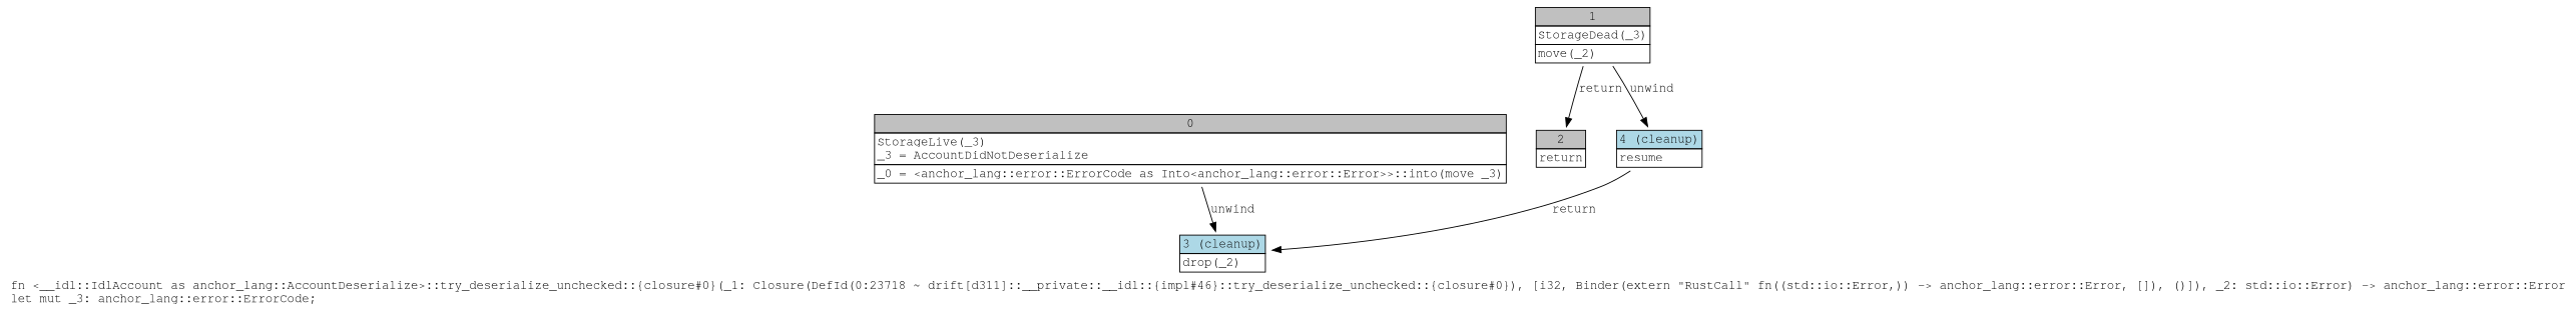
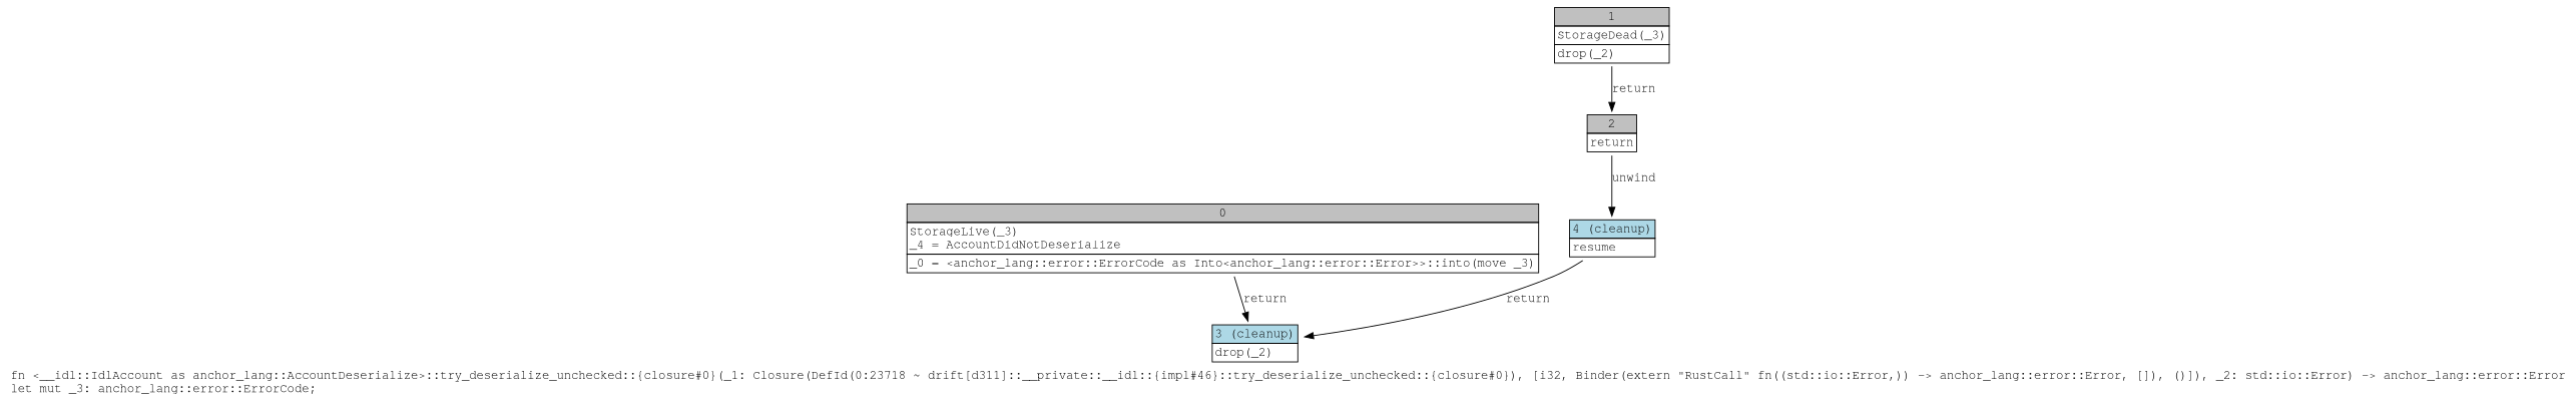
  digraph {
    fontname="Courier, monospace"
    label=<fn &lt;__idl::IdlAccount as anchor_lang::AccountDeserialize&gt;::try_deserialize_unchecked::{closure#0}(_1: Closure(DefId(0:23718 ~ drift[d311]::__private::__idl::{impl#46}::try_deserialize_unchecked::{closure#0}), [i32, Binder(extern &quot;RustCall&quot; fn((std::io::Error,)) -&gt; anchor_lang::error::Error, []), ()]), _2: std::io::Error) -&gt; anchor_lang::error::Error<br align="left"/>let mut _3: anchor_lang::error::ErrorCode;<br align="left"/>>
    node [fontname="Courier, monospace" shape=none]
    edge [fontname="Courier, monospace"]
-   n1 [label=<<table border="0" cellborder="1" cellspacing="0"><tr><td bgcolor="gray" align="center" colspan="1">0</td></tr><tr><td align="left" balign="left">StorageLive(_3)<br/>_3 = AccountDidNotDeserialize<br/></td></tr><tr><td align="left">_0 = &lt;anchor_lang::error::ErrorCode as Into&lt;anchor_lang::error::Error&gt;&gt;::into(move _3)</td></tr></table>>]
+   n1 [label=<<table border="0" cellborder="1" cellspacing="0"><tr><td bgcolor="gray" align="center" colspan="1">0</td></tr><tr><td align="left" balign="left">StorageLive(_3)<br/>_4 = AccountDidNotDeserialize<br/></td></tr><tr><td align="left">_0 = &lt;anchor_lang::error::ErrorCode as Into&lt;anchor_lang::error::Error&gt;&gt;::into(move _3)</td></tr></table>>]
    n2 [label=<<table border="0" cellborder="1" cellspacing="0"><tr><td bgcolor="lightblue" align="center" colspan="1">3 (cleanup)</td></tr><tr><td align="left">drop(_2)</td></tr></table>>]
-   n3 [label=<<table border="0" cellborder="1" cellspacing="0"><tr><td bgcolor="gray" align="center" colspan="1">1</td></tr><tr><td align="left" balign="left">StorageDead(_3)<br/></td></tr><tr><td align="left">move(_2)</td></tr></table>>]
+   n3 [label=<<table border="0" cellborder="1" cellspacing="0"><tr><td bgcolor="gray" align="center" colspan="1">1</td></tr><tr><td align="left" balign="left">StorageDead(_3)<br/></td></tr><tr><td align="left">drop(_2)</td></tr></table>>]
    n4 [label=<<table border="0" cellborder="1" cellspacing="0"><tr><td bgcolor="gray" align="center" colspan="1">2</td></tr><tr><td align="left">return</td></tr></table>>]
    n5 [label=<<table border="0" cellborder="1" cellspacing="0"><tr><td bgcolor="lightblue" align="center" colspan="1">4 (cleanup)</td></tr><tr><td align="left">resume</td></tr></table>>]
-   n1 -> n2 [label=unwind]
+   n1 -> n2 [label=return]
    n3 -> n4 [label=return]
-   n3 -> n5 [label=unwind]
+   n4 -> n5 [label=unwind]
    n5 -> n2 [label=return]
  }
